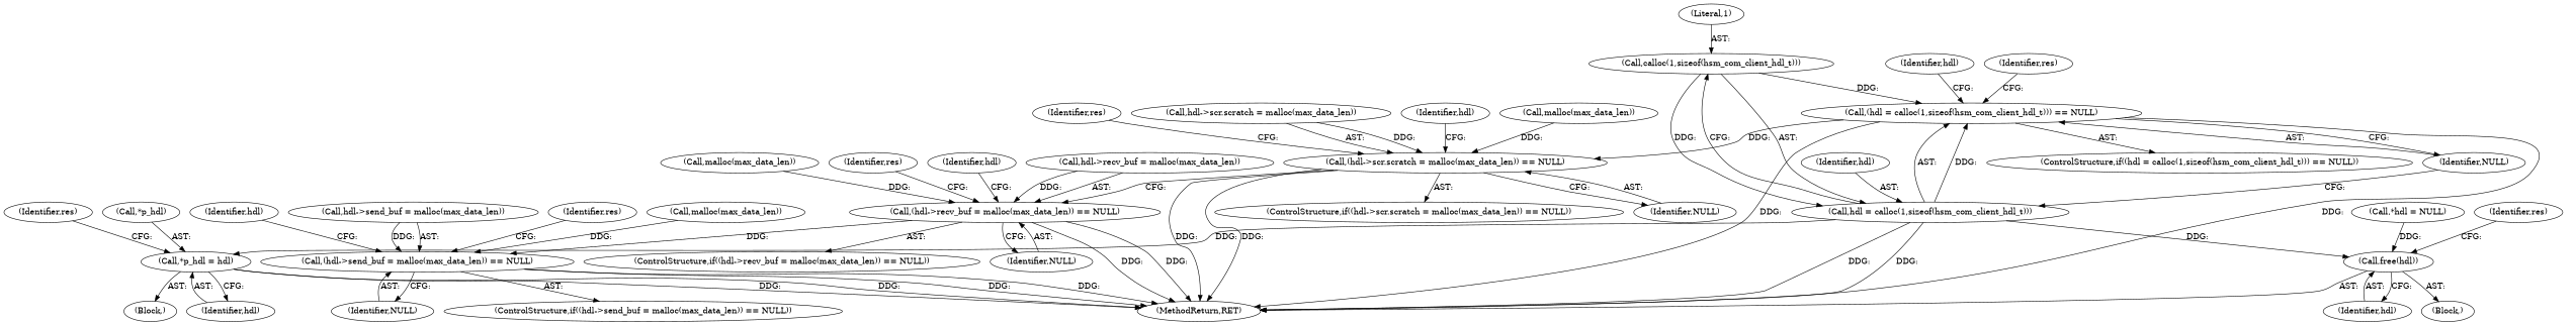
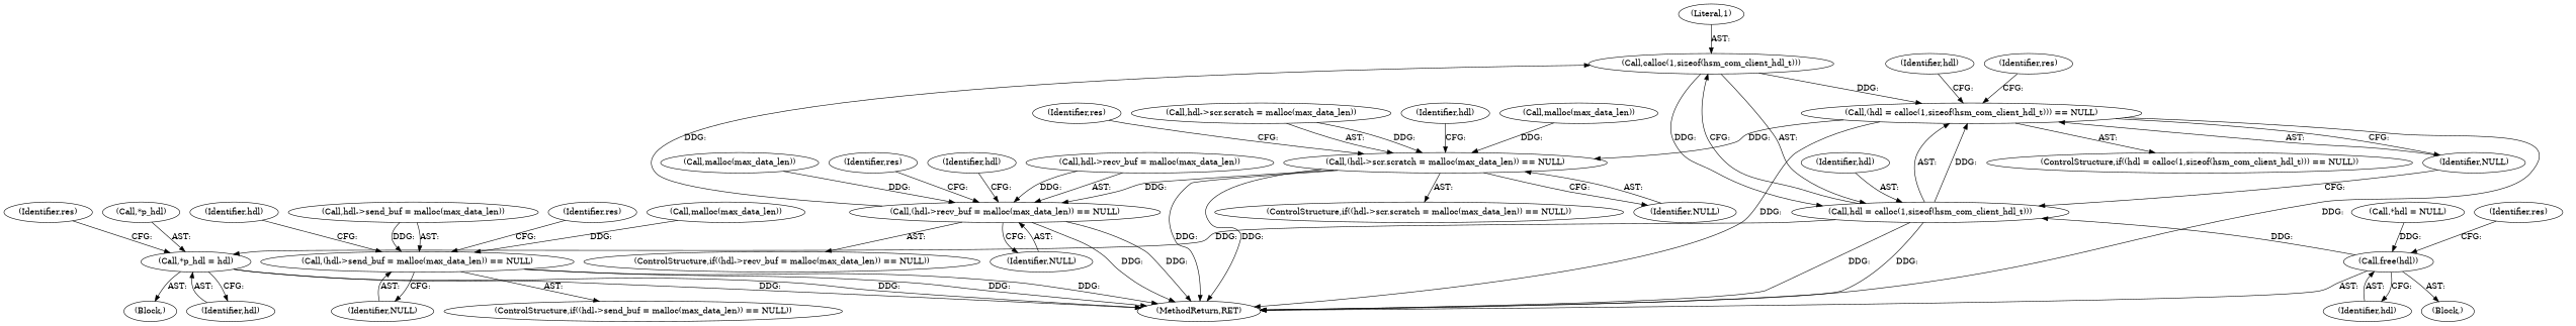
  digraph {
    n1 [label="(Call,calloc(1,sizeof(hsm_com_client_hdl_t)))"]
    n2 [label="(Call,(hdl = calloc(1,sizeof(hsm_com_client_hdl_t))) == NULL)"]
    n3 [label="(Call,hdl = calloc(1,sizeof(hsm_com_client_hdl_t)))"]
    n4 [label="(Call,(hdl->scr.scratch = malloc(max_data_len)) == NULL)"]
    n5 [label="(MethodReturn,RET)"]
    n6 [label="(Identifier,NULL)"]
    n7 [label="(ControlStructure,if((hdl = calloc(1,sizeof(hsm_com_client_hdl_t))) == NULL))"]
    n8 [label="(Call,*p_hdl = hdl)"]
    n9 [label="(Call,free(hdl))"]
    n10 [label="(Call,(hdl->recv_buf = malloc(max_data_len)) == NULL)"]
    n11 [label="(ControlStructure,if((hdl->scr.scratch = malloc(max_data_len)) == NULL))"]
    n12 [label="(Identifier,NULL)"]
    n13 [label="(Call,(hdl->send_buf = malloc(max_data_len)) == NULL)"]
    n14 [label="(ControlStructure,if((hdl->recv_buf = malloc(max_data_len)) == NULL))"]
    n15 [label="(Identifier,NULL)"]
    n16 [label="(ControlStructure,if((hdl->send_buf = malloc(max_data_len)) == NULL))"]
    n17 [label="(Identifier,NULL)"]
    n18 [label="(Identifier,hdl)"]
    n19 [label="(Block,)"]
    n20 [label="(Identifier,hdl)"]
    n21 [label="(Block,)"]
    n22 [label="(Identifier,res)"]
    n23 [label="(Identifier,hdl)"]
    n24 [label="(Call,malloc(max_data_len))"]
    n25 [label="(Identifier,res)"]
    n26 [label="(Literal,1)"]
    n27 [label="(Call,*hdl = NULL)"]
    n28 [label="(Identifier,hdl)"]
    n29 [label="(Call,malloc(max_data_len))"]
    n30 [label="(Call,hdl->send_buf = malloc(max_data_len))"]
    n31 [label="(Identifier,res)"]
    n32 [label="(Identifier,res)"]
    n33 [label="(Call,hdl->scr.scratch = malloc(max_data_len))"]
    n34 [label="(Identifier,hdl)"]
    n35 [label="(Identifier,res)"]
    n36 [label="(Identifier,res)"]
    n37 [label="(Call,hdl->recv_buf = malloc(max_data_len))"]
    n38 [label="(Identifier,hdl)"]
    n39 [label="(Call,*p_hdl)"]
    n40 [label="(Call,malloc(max_data_len))"]
    n41 [label="(Identifier,hdl)"]
    n1 -> n2 [label="DDG: "]
    n1 -> n3 [label="AST: "]
    n1 -> n3 [label="DDG: "]
    n2 -> n4 [label="DDG: "]
    n2 -> n5 [label="DDG: "]
    n2 -> n5 [label="DDG: "]
    n2 -> n6 [label="CFG: "]
    n2 -> n7 [label="AST: "]
    n3 -> n1 [label="CFG: "]
    n3 -> n2 [label="AST: "]
    n3 -> n2 [label="DDG: "]
    n3 -> n5 [label="DDG: "]
    n3 -> n5 [label="DDG: "]
    n3 -> n8 [label="DDG: "]
-   n3 -> n9 [label="DDG: "]
+   n9 -> n3 [label="DDG: "]
    n4 -> n5 [label="DDG: "]
    n4 -> n5 [label="DDG: "]
-   n4 -> n10 [label="CFG: "]
+   n4 -> n10 [label="DDG: "]
    n4 -> n11 [label="AST: "]
    n4 -> n12 [label="CFG: "]
    n6 -> n2 [label="AST: "]
    n6 -> n3 [label="CFG: "]
    n8 -> n5 [label="DDG: "]
    n8 -> n5 [label="DDG: "]
    n8 -> n18 [label="CFG: "]
    n8 -> n19 [label="AST: "]
    n9 -> n5 [label="AST: "]
    n9 -> n20 [label="CFG: "]
    n9 -> n21 [label="AST: "]
    n10 -> n5 [label="DDG: "]
    n10 -> n5 [label="DDG: "]
-   n10 -> n13 [label="DDG: "]
+   n10 -> n1 [label="DDG: "]
    n10 -> n14 [label="AST: "]
    n10 -> n15 [label="CFG: "]
    n12 -> n4 [label="AST: "]
    n13 -> n5 [label="DDG: "]
    n13 -> n5 [label="DDG: "]
    n13 -> n16 [label="AST: "]
    n13 -> n17 [label="CFG: "]
    n15 -> n10 [label="AST: "]
    n17 -> n13 [label="AST: "]
    n18 -> n8 [label="AST: "]
    n20 -> n9 [label="AST: "]
    n22 -> n2 [label="CFG: "]
    n23 -> n4 [label="CFG: "]
    n24 -> n4 [label="DDG: "]
    n25 -> n8 [label="CFG: "]
    n26 -> n1 [label="AST: "]
    n27 -> n9 [label="DDG: "]
    n28 -> n3 [label="AST: "]
    n29 -> n10 [label="DDG: "]
    n30 -> n13 [label="AST: "]
    n30 -> n13 [label="DDG: "]
    n31 -> n10 [label="CFG: "]
    n32 -> n4 [label="CFG: "]
    n33 -> n4 [label="AST: "]
    n33 -> n4 [label="DDG: "]
    n34 -> n10 [label="CFG: "]
    n35 -> n13 [label="CFG: "]
    n36 -> n9 [label="CFG: "]
    n37 -> n10 [label="AST: "]
    n37 -> n10 [label="DDG: "]
    n38 -> n2 [label="CFG: "]
    n39 -> n8 [label="AST: "]
    n40 -> n13 [label="DDG: "]
    n41 -> n13 [label="CFG: "]
  }
